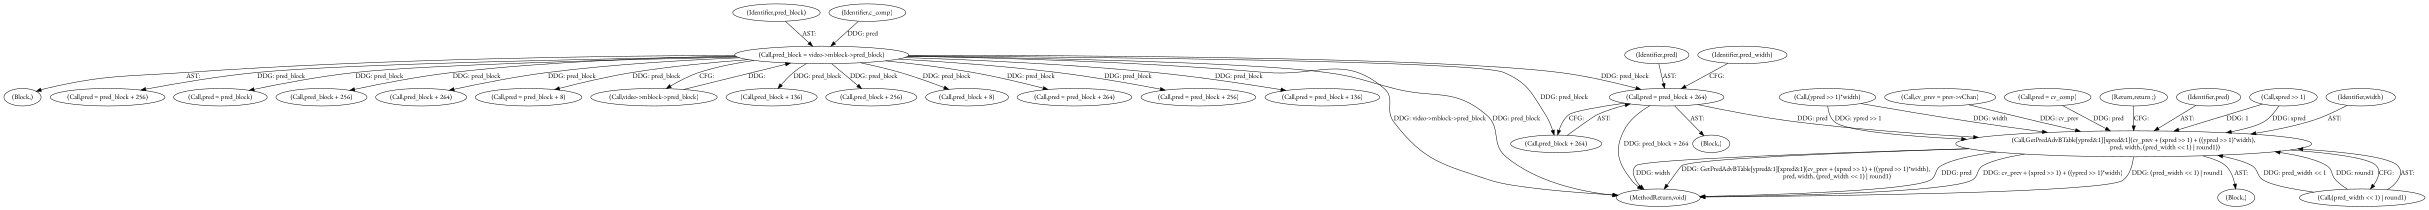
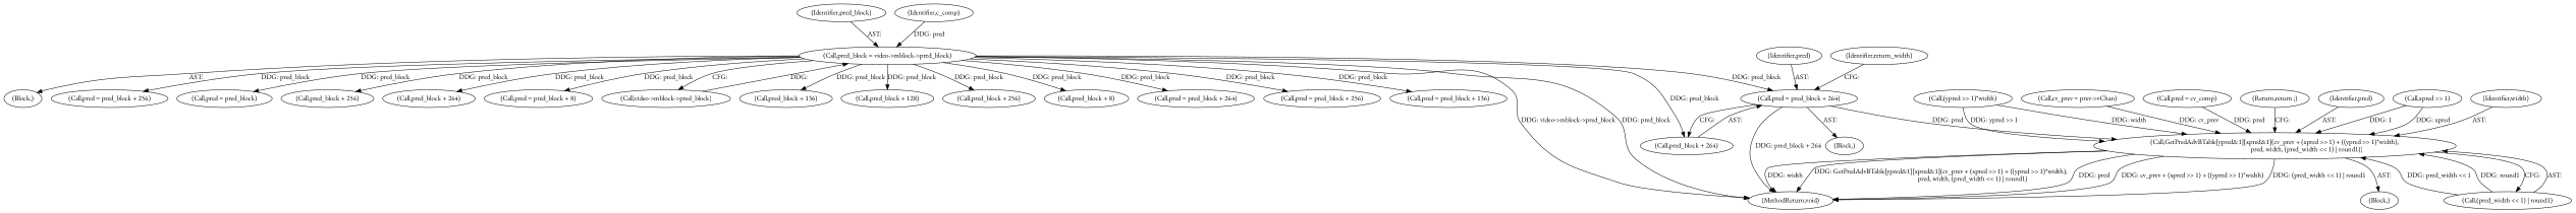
  digraph {
    fontname="EB Garamond"
    node [fontname="EB Garamond"]
    edge [fontname="EB Garamond"]
    n1 [label="(Call,pred = pred_block + 264)"]
    n2 [label="(Call,GetPredAdvBTable[ypred&1][xpred&1](cv_prev + (xpred >> 1) + ((ypred >> 1)*width),\n                                           pred, width, (pred_width << 1) | round1))"]
    n3 [label="(Call,pred_block + 264)"]
    n4 [label="(MethodReturn,void)"]
    n5 [label="(Block,)"]
    n6 [label="(Block,)"]
    n7 [label="(Call,(pred_width << 1) | round1)"]
    n8 [label="(Call,pred_block = video->mblock->pred_block)"]
    n9 [label="(Block,)"]
    n10 [label="(Call,pred = pred_block + 256)"]
    n11 [label="(Call,pred = pred_block)"]
    n12 [label="(Call,pred_block + 256)"]
    n13 [label="(Call,pred_block + 264)"]
    n14 [label="(Call,pred = pred_block + 8)"]
    n15 [label="(Call,video->mblock->pred_block)"]
    n16 [label="(Call,pred_block + 136)"]
+   n17 [label="(Call,pred_block + 128)"]
    n18 [label="(Call,pred_block + 256)"]
    n19 [label="(Call,pred_block + 8)"]
    n20 [label="(Call,pred = pred_block + 264)"]
    n21 [label="(Call,pred = pred_block + 256)"]
    n22 [label="(Call,pred = pred_block + 136)"]
    n23 [label="(Identifier,pred)"]
-   n24 [label="(Identifier,pred_width)"]
+   n24 [label="(Identifier,return_width)"]
    n25 [label="(Identifier,pred)"]
    n26 [label="(Identifier,width)"]
    n27 [label="(Call,(ypred >> 1)*width)"]
    n28 [label="(Call,cv_prev = prev->vChan)"]
    n29 [label="(Call,xpred >> 1)"]
    n30 [label="(Call,pred = cv_comp)"]
    n31 [label="(Identifier,pred_block)"]
    n32 [label="(Return,return ;)"]
    n33 [label="(Identifier,c_comp)"]
    n1 -> n2 [label="DDG: pred"]
    n1 -> n3 [label="CFG: "]
    n1 -> n4 [label="DDG: pred_block + 264"]
    n1 -> n5 [label="AST: "]
    n2 -> n4 [label="DDG: width"]
    n2 -> n4 [label="DDG: GetPredAdvBTable[ypred&1][xpred&1](cv_prev + (xpred >> 1) + ((ypred >> 1)*width),\n                                           pred, width, (pred_width << 1) | round1)"]
    n2 -> n4 [label="DDG: pred"]
    n2 -> n4 [label="DDG: cv_prev + (xpred >> 1) + ((ypred >> 1)*width)"]
    n2 -> n4 [label="DDG: (pred_width << 1) | round1"]
    n2 -> n6 [label="AST: "]
    n2 -> n7 [label="CFG: "]
    n3 -> n1 [label="AST: "]
    n7 -> n2 [label="AST: "]
    n7 -> n2 [label="DDG: pred_width << 1"]
    n7 -> n2 [label="DDG: round1"]
    n8 -> n1 [label="DDG: pred_block"]
    n8 -> n3 [label="DDG: pred_block"]
    n8 -> n4 [label="DDG: video->mblock->pred_block"]
    n8 -> n4 [label="DDG: pred_block"]
    n8 -> n9 [label="AST: "]
    n8 -> n10 [label="DDG: pred_block"]
    n8 -> n11 [label="DDG: pred_block"]
    n8 -> n12 [label="DDG: pred_block"]
    n8 -> n13 [label="DDG: pred_block"]
    n8 -> n14 [label="DDG: pred_block"]
    n8 -> n15 [label="CFG: "]
    n8 -> n16 [label="DDG: pred_block"]
+   n8 -> n17 [label="DDG: pred_block"]
    n8 -> n18 [label="DDG: pred_block"]
    n8 -> n19 [label="DDG: pred_block"]
    n8 -> n20 [label="DDG: pred_block"]
    n8 -> n21 [label="DDG: pred_block"]
    n8 -> n22 [label="DDG: pred_block"]
    n15 -> n8 [label="DDG: "]
    n23 -> n2 [label="AST: "]
    n24 -> n1 [label="CFG: "]
    n25 -> n1 [label="AST: "]
    n26 -> n2 [label="AST: "]
    n27 -> n2 [label="DDG: ypred >> 1"]
    n27 -> n2 [label="DDG: width"]
    n28 -> n2 [label="DDG: cv_prev"]
    n29 -> n2 [label="DDG: xpred"]
    n29 -> n2 [label="DDG: 1"]
    n30 -> n2 [label="DDG: pred"]
    n31 -> n8 [label="AST: "]
    n32 -> n2 [label="CFG: "]
    n33 -> n8 [label="DDG: pred"]
  }
